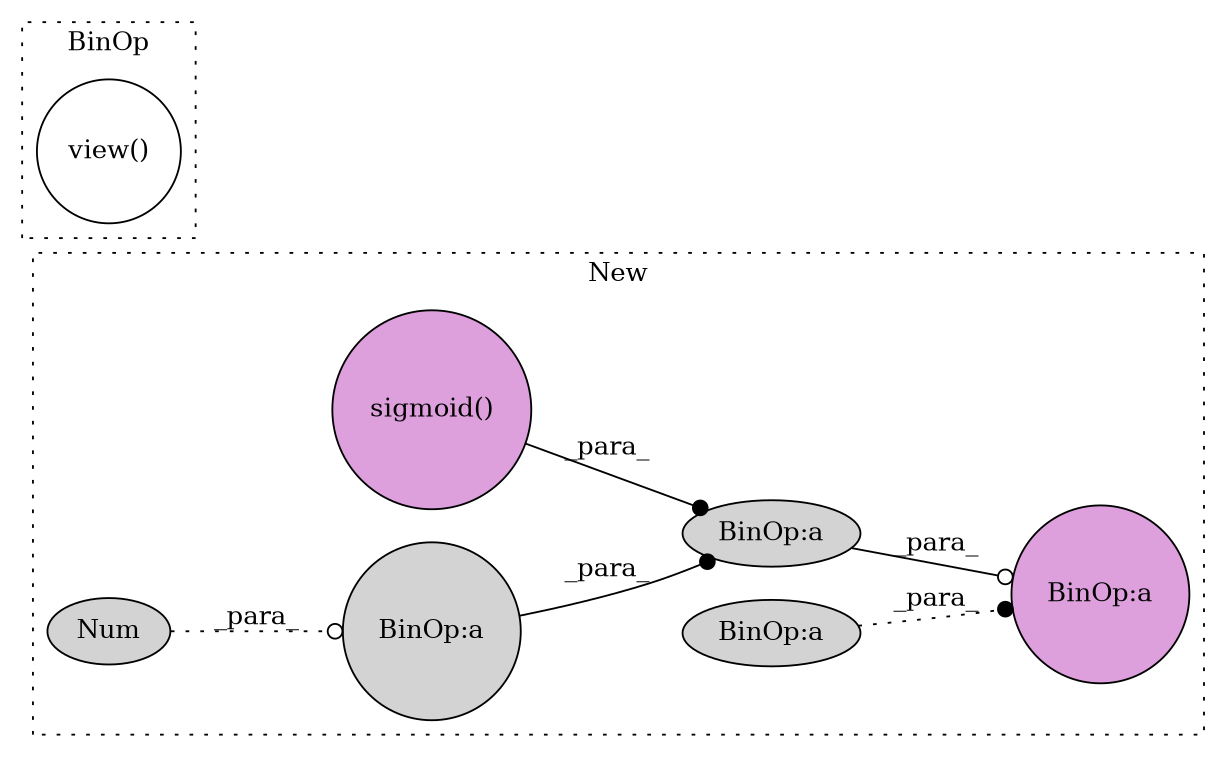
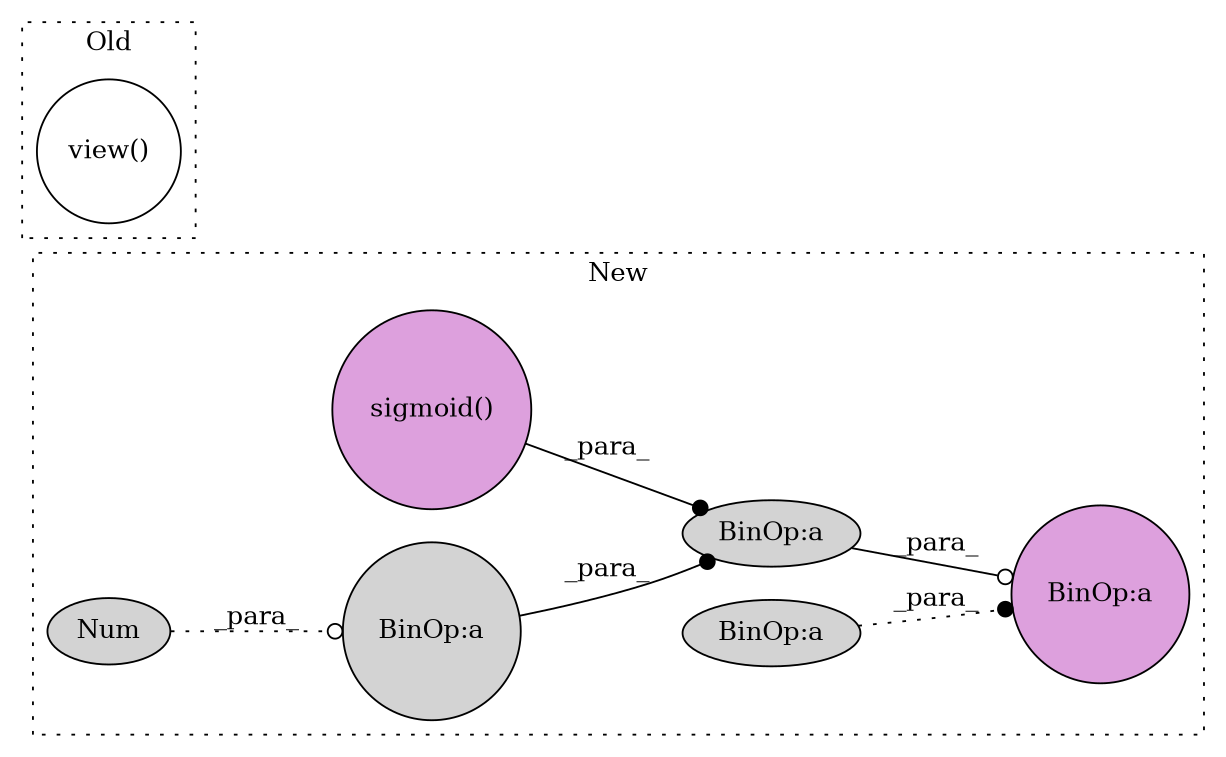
  digraph {
    rankdir=LR
    node [a=82 l=1 shape=circle style=filled fillcolor=lightgrey]
    edge [style=solid arrowhead=dot]
    n1 [a=75 l="14,1" label="sigmoid()" s="6925,6961" fillcolor=plum]
    n2 [label="BinOp:a" s=7071 fillcolor=plum]
    n3 [label="BinOp:a" s=6973]
    n4 [a=76 l=3 label=Num s=6970 shape=ellipse]
    n5 [label="BinOp:a" s=6997 shape=ellipse]
    n6 [label="BinOp:a" s=6962 shape=ellipse]
    n7 [a=75 l="17,1" label="view()" s="4629,4681" fillcolor=white]
    subgraph cluster_1 {
      label=New
      style=dotted
      n1
      n2
      n3
      n4
      n5
      n6
    }
    subgraph cluster_2 {
-     label=BinOp
+     label=Old
      style=dotted
      n7
    }
    n1 -> n6 [label=_para_]
    n3 -> n6 [label=_para_]
    n4 -> n3 [label=_para_ style=dotted arrowhead=odot]
    n5 -> n2 [label=_para_ style=dotted]
    n6 -> n2 [label=_para_ arrowhead=odot]
  }
